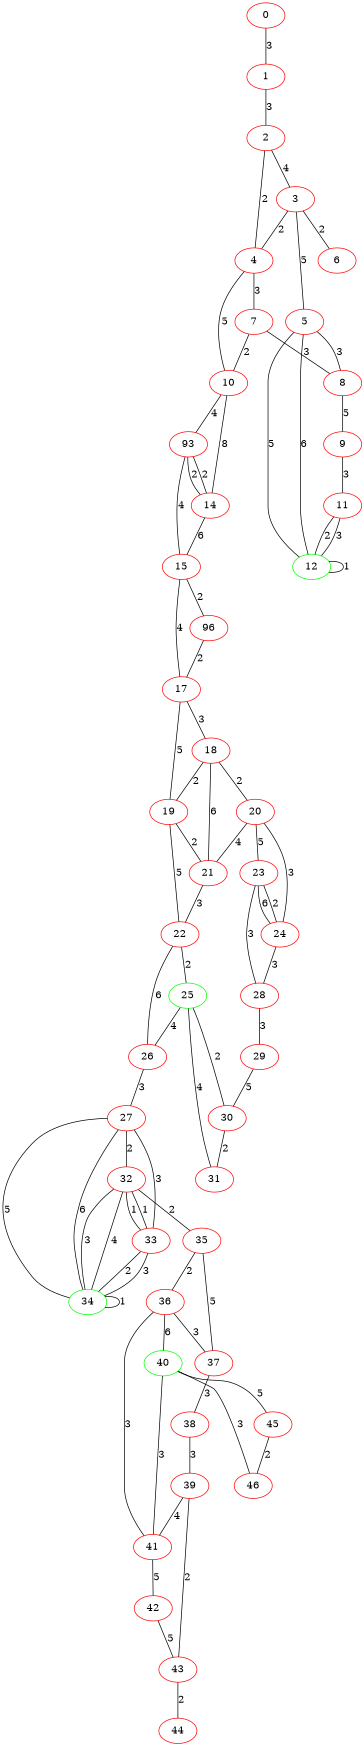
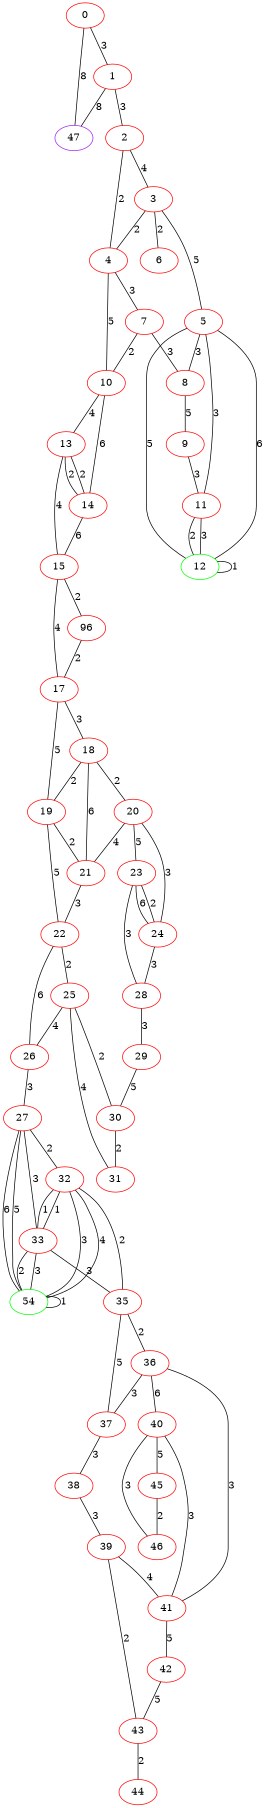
  graph {
    node [color=red weight=1]
    0
    1
+   47 [color=purple weight=4]
    2
    3
    4
    5
    6
    7
    10
    11
    12 [color=green weight=2]
    8
-   13 [label=93]
+   13
    14
    9
    15
    n18 [label=96]
    17
    18
    19
    20
    21
    22
    23
    24
-   25 [color=green]
+   25
    26
    28
    30
    31
    27
    29
    32
    33
-   34 [color=green weight=2]
+   34 [color=green weight=2 label=54]
    35
    36
    37
-   40 [color=green]
+   40
    41
    38
    45
    46
    42
    39
    43
    44
    0 -- 1 [label=3]
+   0 -- 47 [label=8]
+   1 -- 47 [label=8]
    1 -- 2 [label=3]
    2 -- 3 [label=4]
    2 -- 4 [label=2]
    3 -- 4 [label=2]
    3 -- 5 [label=5]
    3 -- 6 [label=2]
    4 -- 7 [label=3]
    4 -- 10 [label=5]
+   5 -- 11 [label=3]
    5 -- 12 [label=5]
    5 -- 12 [label=6]
    5 -- 8 [label=3]
    7 -- 10 [label=2]
    7 -- 8 [label=3]
    10 -- 13 [label=4]
-   10 -- 14 [label=8]
+   10 -- 14 [label=6]
    11 -- 12 [label=2]
    11 -- 12 [label=3]
    12 -- 12 [label=1]
    8 -- 9 [label=5]
    13 -- 14 [label=2]
    13 -- 14 [label=2]
    13 -- 15 [label=4]
    14 -- 15 [label=6]
    9 -- 11 [label=3]
    15 -- n18 [label=2]
    15 -- 17 [label=4]
    n18 -- 17 [label=2]
    17 -- 18 [label=3]
    17 -- 19 [label=5]
    18 -- 19 [label=2]
    18 -- 20 [label=2]
    18 -- 21 [label=6]
    19 -- 21 [label=2]
    19 -- 22 [label=5]
    20 -- 21 [label=4]
    20 -- 23 [label=5]
    20 -- 24 [label=3]
    21 -- 22 [label=3]
    22 -- 25 [label=2]
    22 -- 26 [label=6]
    23 -- 24 [label=6]
    23 -- 24 [label=2]
    23 -- 28 [label=3]
    24 -- 28 [label=3]
    25 -- 26 [label=4]
    25 -- 30 [label=2]
    25 -- 31 [label=4]
    26 -- 27 [label=3]
    28 -- 29 [label=3]
    30 -- 31 [label=2]
    27 -- 32 [label=2]
    27 -- 33 [label=3]
    27 -- 34 [label=5]
    27 -- 34 [label=6]
    29 -- 30 [label=5]
    32 -- 33 [label=1]
    32 -- 33 [label=1]
    32 -- 34 [label=3]
    32 -- 34 [label=4]
    32 -- 35 [label=2]
    33 -- 34 [label=2]
    33 -- 34 [label=3]
+   33 -- 35 [label=3]
    34 -- 34 [label=1]
    35 -- 36 [label=2]
    35 -- 37 [label=5]
    36 -- 37 [label=3]
    36 -- 40 [label=6]
    36 -- 41 [label=3]
    37 -- 38 [label=3]
    40 -- 41 [label=3]
    40 -- 45 [label=5]
    40 -- 46 [label=3]
    41 -- 42 [label=5]
    38 -- 39 [label=3]
    45 -- 46 [label=2]
    42 -- 43 [label=5]
    39 -- 41 [label=4]
    39 -- 43 [label=2]
    43 -- 44 [label=2]
  }
